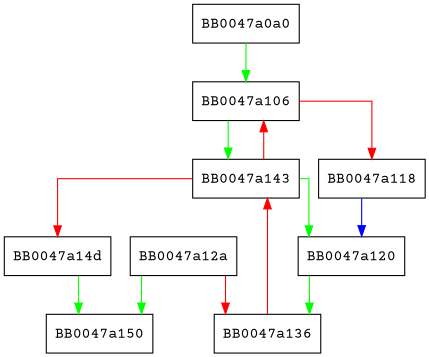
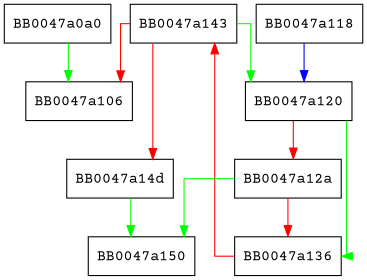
  digraph {
    fontname="Courier Prime"
    splines=ortho
    node [fontname="Courier Prime" shape=box]
    edge [color=green fontname="Courier Prime"]
    BB0047a0a0
    BB0047a106
    BB0047a143
    BB0047a118
    BB0047a14d
    BB0047a120
    BB0047a150
    BB0047a136
    BB0047a12a
    BB0047a0a0 -> BB0047a106
-   BB0047a106 -> BB0047a143
-   BB0047a106 -> BB0047a118 [color=red]
    BB0047a143 -> BB0047a106 [color=red]
    BB0047a143 -> BB0047a14d [color=red]
    BB0047a143 -> BB0047a120
    BB0047a118 -> BB0047a120 [color=blue]
    BB0047a14d -> BB0047a150
    BB0047a120 -> BB0047a136
+   BB0047a120 -> BB0047a12a [color=red]
    BB0047a136 -> BB0047a143 [color=red]
    BB0047a12a -> BB0047a150
    BB0047a12a -> BB0047a136 [color=red]
  }
